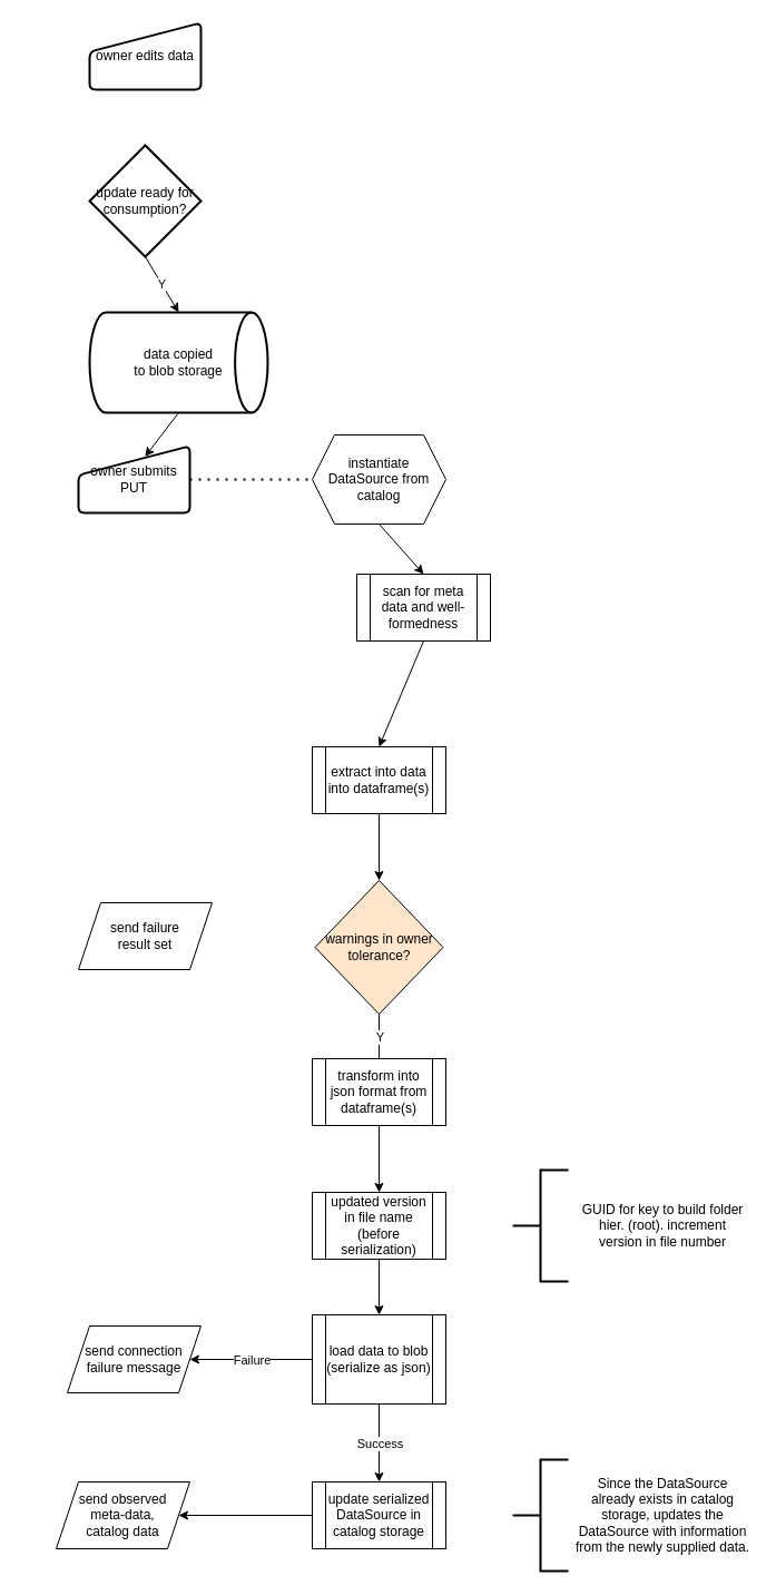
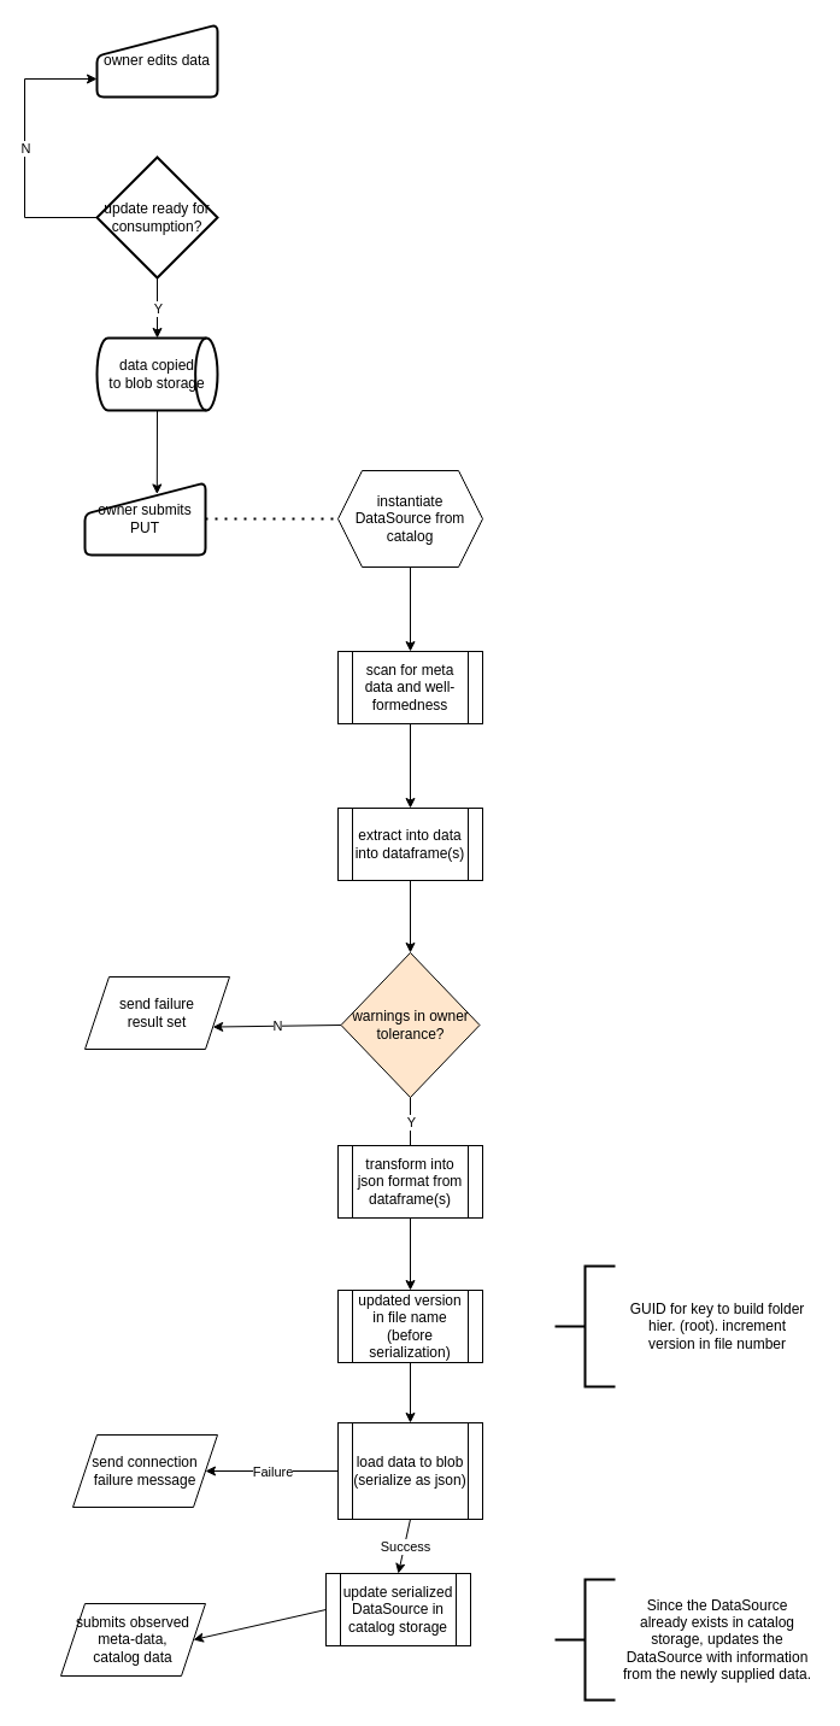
  <mxCell id="0" />
  <mxCell id="1" parent="0" />
  <mxCell id="2" value="instantiate DataSource from catalog" style="shape=hexagon;perimeter=hexagonPerimeter2;whiteSpace=wrap;html=1;fixedSize=1;" vertex="1" parent="1"><mxGeometry x="280" y="390" width="120" height="80" as="geometry" /></mxCell>
  <mxCell id="3" value="" style="endArrow=none;dashed=1;html=1;dashPattern=1 3;strokeWidth=2;rounded=0;entryX=0;entryY=0.5;entryDx=0;entryDy=0;exitX=1;exitY=0.5;exitDx=0;exitDy=0;" edge="1" parent="1" source="32" target="2"><mxGeometry width="50" height="50" relative="1" as="geometry"><mxPoint x="260" y="360" as="sourcePoint" /><mxPoint x="250" y="300" as="targetPoint" /></mxGeometry></mxCell>
- <mxCell id="4" value="scan for meta data and well-formedness" style="shape=process;whiteSpace=wrap;html=1;backgroundOutline=1;" vertex="1" parent="1"><mxGeometry x="320" y="515" width="120" height="60" as="geometry" /></mxCell>
+ <mxCell id="4" value="scan for meta data and well-formedness" style="shape=process;whiteSpace=wrap;html=1;backgroundOutline=1;" vertex="1" parent="1"><mxGeometry x="280" y="540" width="120" height="60" as="geometry" /></mxCell>
  <mxCell id="5" value="" style="endArrow=classic;html=1;rounded=0;exitX=0.5;exitY=1;exitDx=0;exitDy=0;entryX=0.5;entryY=0;entryDx=0;entryDy=0;" edge="1" parent="1" source="2" target="4"><mxGeometry width="50" height="50" relative="1" as="geometry"><mxPoint x="310" y="550" as="sourcePoint" /><mxPoint x="360" y="500" as="targetPoint" /></mxGeometry></mxCell>
  <mxCell id="6" value="extract into data into dataframe(s)" style="shape=process;whiteSpace=wrap;html=1;backgroundOutline=1;" vertex="1" parent="1"><mxGeometry x="280" y="670" width="120" height="60" as="geometry" /></mxCell>
  <mxCell id="7" value="" style="endArrow=classic;html=1;rounded=0;entryX=0.5;entryY=0;entryDx=0;entryDy=0;exitX=0.5;exitY=1;exitDx=0;exitDy=0;" edge="1" parent="1" source="4" target="6"><mxGeometry width="50" height="50" relative="1" as="geometry"><mxPoint x="410" y="680" as="sourcePoint" /><mxPoint x="460" y="630" as="targetPoint" /></mxGeometry></mxCell>
  <mxCell id="8" value="transform into json format from dataframe(s)" style="shape=process;whiteSpace=wrap;html=1;backgroundOutline=1;" vertex="1" parent="1"><mxGeometry x="280" y="950" width="120" height="60" as="geometry" /></mxCell>
  <mxCell id="9" value="warnings in owner tolerance?" style="rhombus;whiteSpace=wrap;html=1;fillColor=#ffe6cc;" vertex="1" parent="1"><mxGeometry x="282.5" y="790" width="115" height="120" as="geometry" /></mxCell>
  <mxCell id="10" value="send failure&lt;br&gt;result set" style="shape=parallelogram;perimeter=parallelogramPerimeter;whiteSpace=wrap;html=1;fixedSize=1;" vertex="1" parent="1"><mxGeometry x="70" y="810" width="120" height="60" as="geometry" /></mxCell>
  <mxCell id="11" value="load data to blob (serialize as json)" style="shape=process;whiteSpace=wrap;html=1;backgroundOutline=1;" vertex="1" parent="1"><mxGeometry x="280" y="1180" width="120" height="80" as="geometry" /></mxCell>
+ <mxCell id="12" value="" style="endArrow=classic;html=1;rounded=0;exitX=0;exitY=0.5;exitDx=0;exitDy=0;entryX=1;entryY=0.75;entryDx=0;entryDy=0;" edge="1" parent="1" source="9" target="10"><mxGeometry relative="1" as="geometry"><mxPoint x="180" y="920" as="sourcePoint" /><mxPoint x="280" y="920" as="targetPoint" /></mxGeometry></mxCell>
+ <mxCell id="13" value="N" style="edgeLabel;resizable=0;html=1;align=center;verticalAlign=middle;" connectable="0" vertex="1" parent="12"><mxGeometry relative="1" as="geometry" /></mxCell>
  <mxCell id="14" value="" style="endArrow=classic;html=1;rounded=0;exitX=0.5;exitY=1;exitDx=0;exitDy=0;entryX=0.5;entryY=0;entryDx=0;entryDy=0;" edge="1" parent="1" source="6" target="9"><mxGeometry width="50" height="50" relative="1" as="geometry"><mxPoint x="440" y="790" as="sourcePoint" /><mxPoint x="490" y="740" as="targetPoint" /></mxGeometry></mxCell>
  <mxCell id="15" value="" style="endArrow=none;html=1;rounded=0;exitX=0.5;exitY=1;exitDx=0;exitDy=0;entryX=0.5;entryY=0;entryDx=0;entryDy=0;" edge="1" parent="1" source="9" target="8"><mxGeometry relative="1" as="geometry"><mxPoint x="420" y="900" as="sourcePoint" /><mxPoint x="520" y="900" as="targetPoint" /></mxGeometry></mxCell>
  <mxCell id="16" value="Y" style="edgeLabel;resizable=0;html=1;align=center;verticalAlign=middle;" connectable="0" vertex="1" parent="15"><mxGeometry relative="1" as="geometry" /></mxCell>
  <mxCell id="17" value="updated version in file name (before serialization)" style="shape=process;whiteSpace=wrap;html=1;backgroundOutline=1;" vertex="1" parent="1"><mxGeometry x="280" y="1070" width="120" height="60" as="geometry" /></mxCell>
  <mxCell id="18" value="" style="strokeWidth=2;html=1;shape=mxgraph.flowchart.annotation_2;align=left;labelPosition=right;pointerEvents=1;" vertex="1" parent="1"><mxGeometry x="460" y="1050" width="50" height="100" as="geometry" /></mxCell>
  <mxCell id="19" value="" style="strokeWidth=2;html=1;shape=mxgraph.flowchart.annotation_2;align=left;labelPosition=right;pointerEvents=1;" vertex="1" parent="1"><mxGeometry x="460" y="1310" width="50" height="100" as="geometry" /></mxCell>
  <mxCell id="20" value="GUID for key to build folder hier. (root). increment version in file number" style="text;html=1;strokeColor=none;fillColor=none;align=center;verticalAlign=middle;whiteSpace=wrap;rounded=0;" vertex="1" parent="1"><mxGeometry x="520" y="1060" width="150" height="80" as="geometry" /></mxCell>
  <mxCell id="21" value="" style="endArrow=classic;html=1;rounded=0;exitX=0.5;exitY=1;exitDx=0;exitDy=0;entryX=0.5;entryY=0;entryDx=0;entryDy=0;" edge="1" parent="1" source="8" target="17"><mxGeometry width="50" height="50" relative="1" as="geometry"><mxPoint x="430" y="1040" as="sourcePoint" /><mxPoint x="480" y="990" as="targetPoint" /></mxGeometry></mxCell>
  <mxCell id="22" value="" style="endArrow=classic;html=1;rounded=0;exitX=0.5;exitY=1;exitDx=0;exitDy=0;entryX=0.5;entryY=0;entryDx=0;entryDy=0;" edge="1" parent="1" source="17" target="11"><mxGeometry width="50" height="50" relative="1" as="geometry"><mxPoint x="180" y="1150" as="sourcePoint" /><mxPoint x="230" y="1100" as="targetPoint" /></mxGeometry></mxCell>
  <mxCell id="23" value="" style="endArrow=classic;html=1;rounded=0;exitX=0;exitY=0.5;exitDx=0;exitDy=0;entryX=1;entryY=0.5;entryDx=0;entryDy=0;" edge="1" parent="1" source="11" target="25"><mxGeometry relative="1" as="geometry"><mxPoint x="190" y="1150" as="sourcePoint" /><mxPoint x="220" y="1150" as="targetPoint" /></mxGeometry></mxCell>
  <mxCell id="24" value="Failure" style="edgeLabel;resizable=0;html=1;align=center;verticalAlign=middle;" connectable="0" vertex="1" parent="23"><mxGeometry relative="1" as="geometry" /></mxCell>
  <mxCell id="25" value="send connection failure message" style="shape=parallelogram;perimeter=parallelogramPerimeter;whiteSpace=wrap;html=1;fixedSize=1;" vertex="1" parent="1"><mxGeometry x="60" y="1190" width="120" height="60" as="geometry" /></mxCell>
  <mxCell id="26" value="" style="endArrow=classic;html=1;rounded=0;exitX=0.5;exitY=1;exitDx=0;exitDy=0;entryX=0.5;entryY=0;entryDx=0;entryDy=0;" edge="1" parent="1" source="11" target="28"><mxGeometry relative="1" as="geometry"><mxPoint x="410" y="1330" as="sourcePoint" /><mxPoint x="510" y="1330" as="targetPoint" /></mxGeometry></mxCell>
  <mxCell id="27" value="Success" style="edgeLabel;resizable=0;html=1;align=center;verticalAlign=middle;" connectable="0" vertex="1" parent="26"><mxGeometry relative="1" as="geometry" /></mxCell>
- <mxCell id="28" value="update serialized DataSource in catalog storage" style="shape=process;whiteSpace=wrap;html=1;backgroundOutline=1;" vertex="1" parent="1"><mxGeometry x="280" y="1330" width="120" height="60" as="geometry" /></mxCell>
+ <mxCell id="28" value="update serialized DataSource in catalog storage" style="shape=process;whiteSpace=wrap;html=1;backgroundOutline=1;" vertex="1" parent="1"><mxGeometry x="270" y="1305" width="120" height="60" as="geometry" /></mxCell>
  <mxCell id="29" value="Since the DataSource already exists in catalog storage, updates the DataSource with information from the newly supplied data." style="text;html=1;strokeColor=none;fillColor=none;align=center;verticalAlign=middle;whiteSpace=wrap;rounded=0;" vertex="1" parent="1"><mxGeometry x="515" y="1320" width="160" height="80" as="geometry" /></mxCell>
  <mxCell id="30" value="" style="endArrow=classic;html=1;rounded=0;exitX=0;exitY=0.5;exitDx=0;exitDy=0;entryX=1;entryY=0.5;entryDx=0;entryDy=0;" edge="1" parent="1" source="28" target="31"><mxGeometry width="50" height="50" relative="1" as="geometry"><mxPoint x="150" y="1360" as="sourcePoint" /><mxPoint x="200" y="1310" as="targetPoint" /></mxGeometry></mxCell>
- <mxCell id="31" value="send observed&lt;br&gt;meta-data,&lt;br&gt;catalog data" style="shape=parallelogram;perimeter=parallelogramPerimeter;whiteSpace=wrap;html=1;fixedSize=1;" vertex="1" parent="1"><mxGeometry x="50" y="1330" width="120" height="60" as="geometry" /></mxCell>
+ <mxCell id="31" value="submits observed&lt;br&gt;meta-data,&lt;br&gt;catalog data" style="shape=parallelogram;perimeter=parallelogramPerimeter;whiteSpace=wrap;html=1;fixedSize=1;" vertex="1" parent="1"><mxGeometry x="50" y="1330" width="120" height="60" as="geometry" /></mxCell>
  <mxCell id="32" value="owner submits PUT" style="html=1;strokeWidth=2;shape=manualInput;whiteSpace=wrap;rounded=1;size=26;arcSize=11;" vertex="1" parent="1"><mxGeometry x="70" y="400" width="100" height="60" as="geometry" /></mxCell>
- <mxCell id="33" value="data copied&lt;br&gt;to blob storage" style="strokeWidth=2;html=1;shape=mxgraph.flowchart.direct_data;whiteSpace=wrap;" vertex="1" parent="1"><mxGeometry x="80" y="280" width="160" height="90" as="geometry" /></mxCell>
+ <mxCell id="33" value="data copied&lt;br&gt;to blob storage" style="strokeWidth=2;html=1;shape=mxgraph.flowchart.direct_data;whiteSpace=wrap;" vertex="1" parent="1"><mxGeometry x="80" y="280" width="100" height="60" as="geometry" /></mxCell>
  <mxCell id="34" value="" style="endArrow=classic;html=1;rounded=0;exitX=0.5;exitY=1;exitDx=0;exitDy=0;exitPerimeter=0;entryX=0.598;entryY=0.158;entryDx=0;entryDy=0;entryPerimeter=0;" edge="1" parent="1" source="33" target="32"><mxGeometry width="50" height="50" relative="1" as="geometry"><mxPoint x="200" y="380" as="sourcePoint" /><mxPoint x="250" y="330" as="targetPoint" /></mxGeometry></mxCell>
  <mxCell id="35" value="update ready for consumption?" style="strokeWidth=2;html=1;shape=mxgraph.flowchart.decision;whiteSpace=wrap;" vertex="1" parent="1"><mxGeometry x="80" y="130" width="100" height="100" as="geometry" /></mxCell>
  <mxCell id="36" value="" style="endArrow=classic;html=1;rounded=0;exitX=0.5;exitY=1;exitDx=0;exitDy=0;exitPerimeter=0;entryX=0.5;entryY=0;entryDx=0;entryDy=0;entryPerimeter=0;" edge="1" parent="1" source="35" target="33"><mxGeometry relative="1" as="geometry"><mxPoint x="220" y="200" as="sourcePoint" /><mxPoint x="320" y="200" as="targetPoint" /></mxGeometry></mxCell>
  <mxCell id="37" value="Y" style="edgeLabel;resizable=0;html=1;align=center;verticalAlign=middle;" connectable="0" vertex="1" parent="36"><mxGeometry relative="1" as="geometry" /></mxCell>
  <mxCell id="38" value="owner edits data" style="html=1;strokeWidth=2;shape=manualInput;whiteSpace=wrap;rounded=1;size=26;arcSize=11;" vertex="1" parent="1"><mxGeometry x="80" y="20" width="100" height="60" as="geometry" /></mxCell>
+ <mxCell id="39" value="" style="endArrow=classic;html=1;rounded=0;exitX=0;exitY=0.5;exitDx=0;exitDy=0;exitPerimeter=0;entryX=0;entryY=0.75;entryDx=0;entryDy=0;" edge="1" parent="1" source="35" target="38"><mxGeometry relative="1" as="geometry"><mxPoint x="-30" y="130" as="sourcePoint" /><mxPoint x="70" y="130" as="targetPoint" /><Array as="points"><mxPoint x="20" y="180" /><mxPoint x="20" y="65" /></Array></mxGeometry></mxCell>
+ <mxCell id="40" value="N" style="edgeLabel;resizable=0;html=1;align=center;verticalAlign=middle;" connectable="0" vertex="1" parent="39"><mxGeometry relative="1" as="geometry" /></mxCell>
